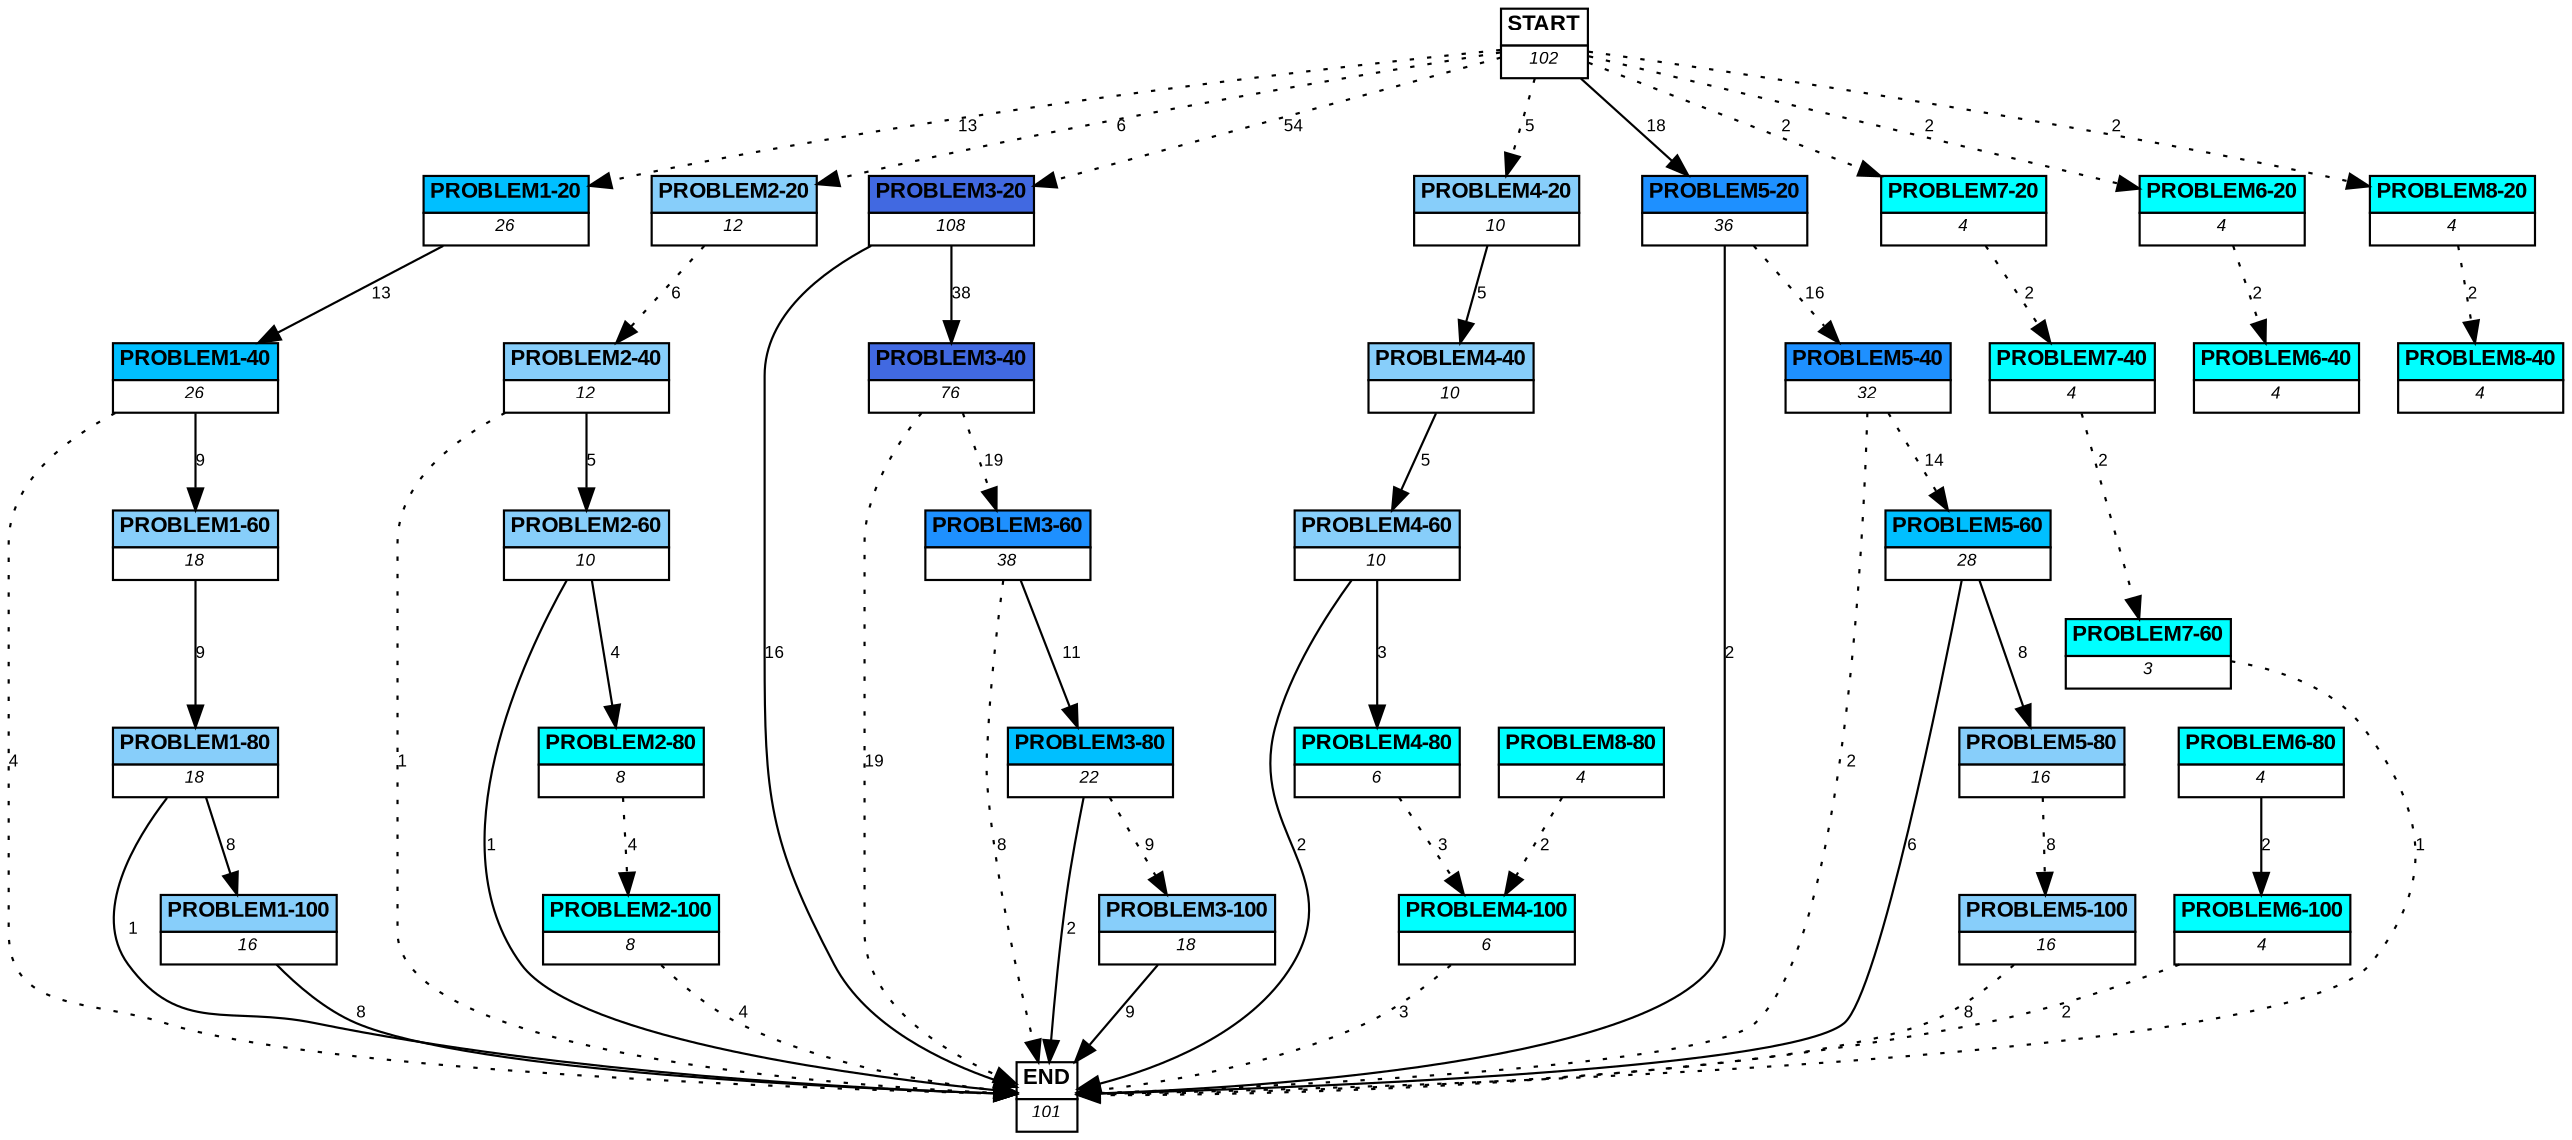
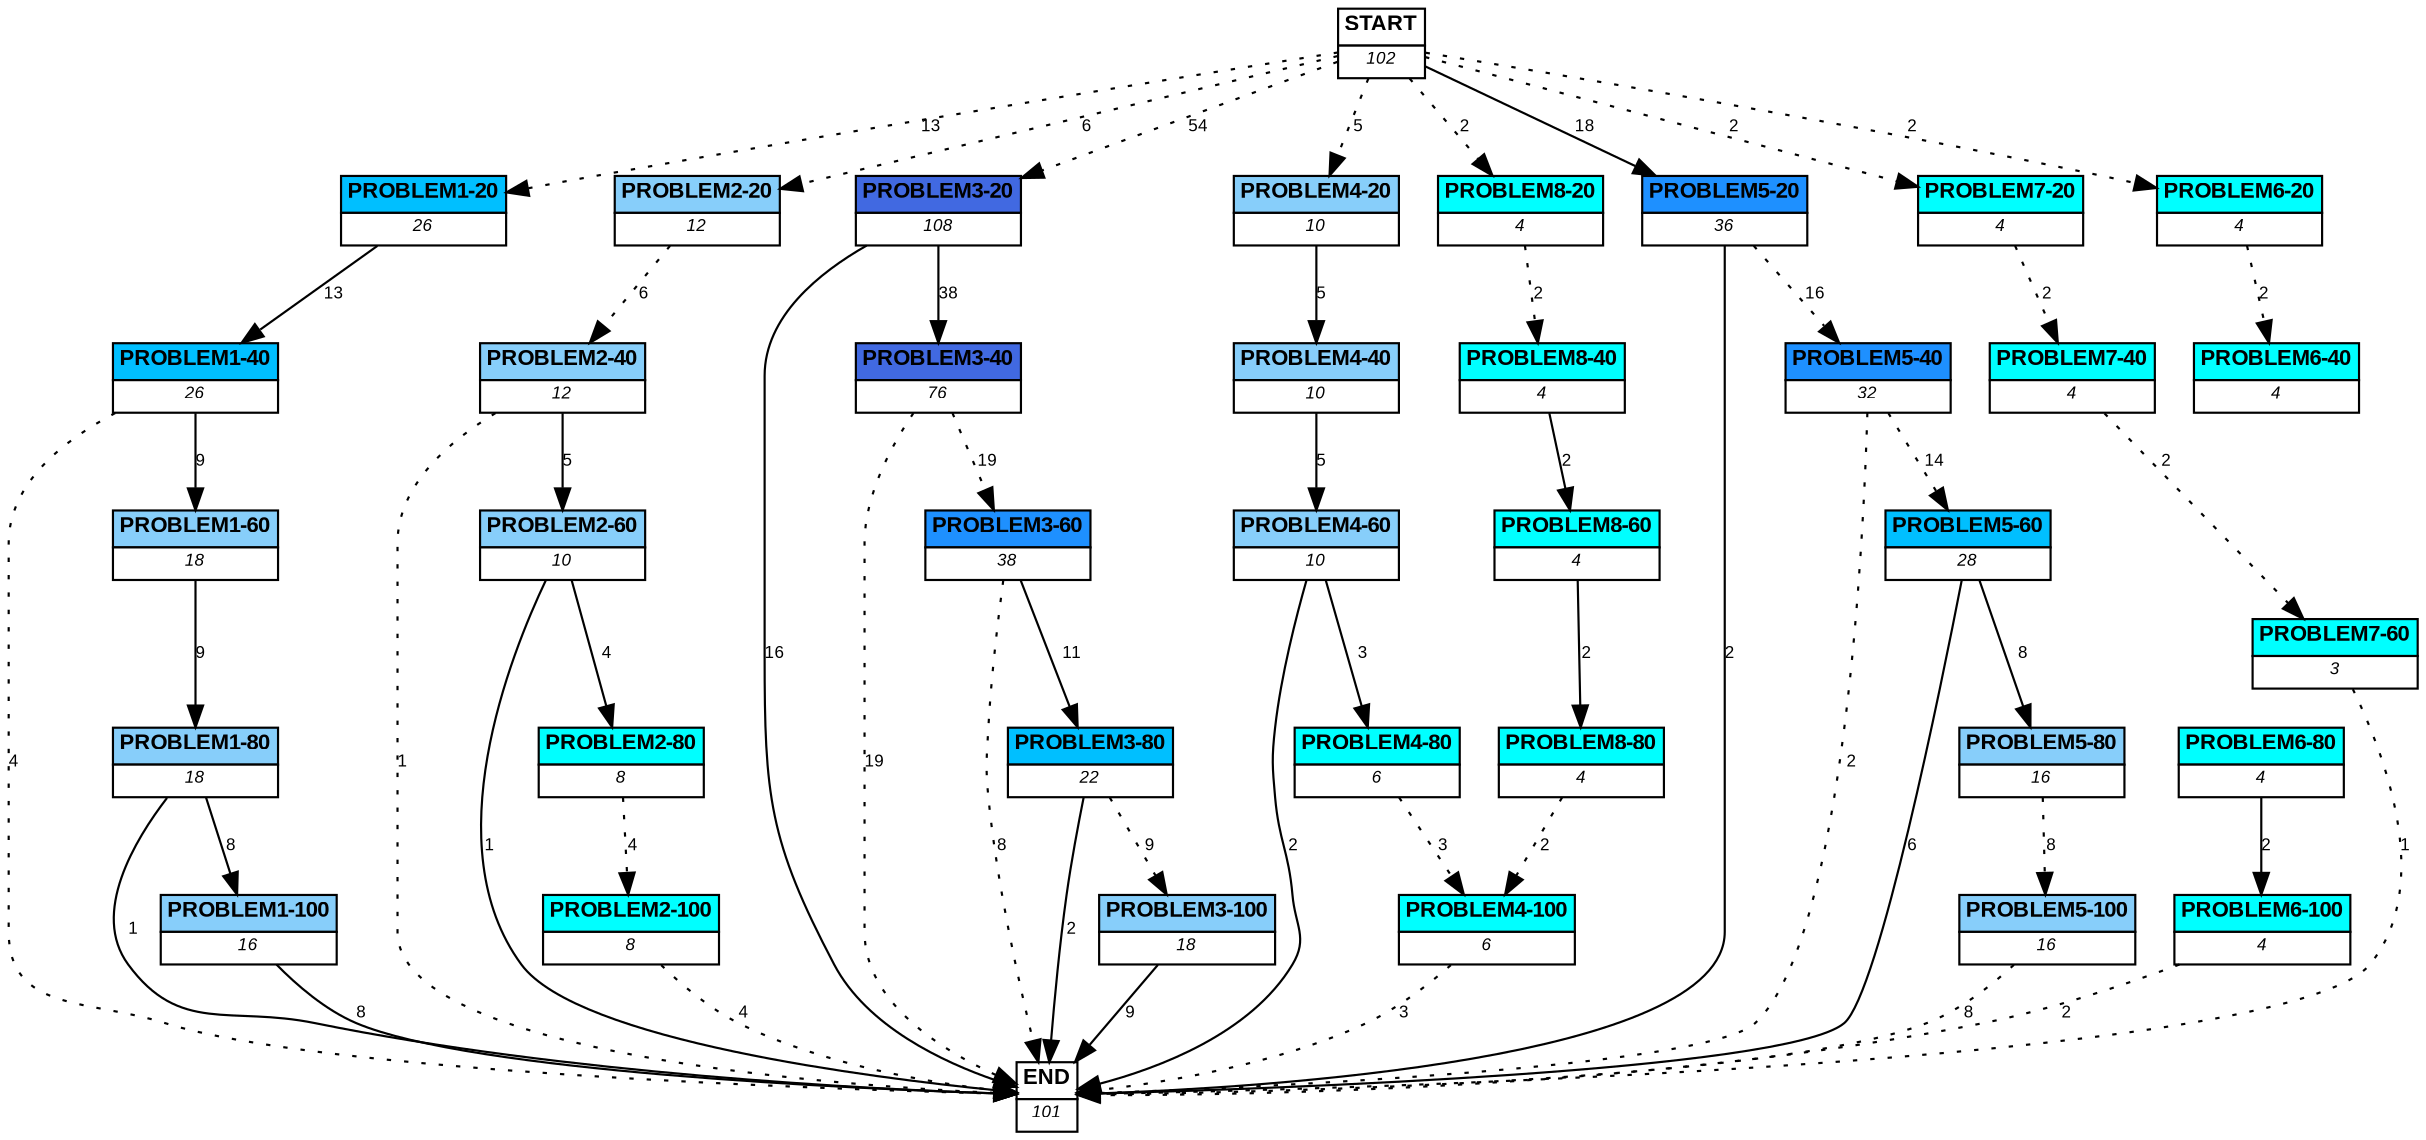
  digraph {
    node [shape=plain]
    edge [fontname=Arial fontsize=8 labelfloat=false style=dotted]
    n1 [label=<<table border="0" cellborder="1" cellspacing="0"><tr><td bgcolor="deepskyblue"><FONT face="Arial" POINT-SIZE="10"><b>PROBLEM1-20</b></FONT></td></tr><tr><td bgcolor="white"><FONT face="Arial" POINT-SIZE="8"><i>26</i></FONT></td></tr></table>>]
    n2 [label=<<table border="0" cellborder="1" cellspacing="0"><tr><td bgcolor="deepskyblue"><FONT face="Arial" POINT-SIZE="10"><b>PROBLEM1-40</b></FONT></td></tr><tr><td bgcolor="white"><FONT face="Arial" POINT-SIZE="8"><i>26</i></FONT></td></tr></table>>]
    n3 [label=<<table border="0" cellborder="1" cellspacing="0"><tr><td bgcolor="lightskyblue"><FONT face="Arial" POINT-SIZE="10"><b>PROBLEM1-60</b></FONT></td></tr><tr><td bgcolor="white"><FONT face="Arial" POINT-SIZE="8"><i>18</i></FONT></td></tr></table>>]
    n4 [label=<<table border="0" cellborder="1" cellspacing="0"><tr><td bgcolor="white"><FONT face="Arial" POINT-SIZE="10"><b>END</b></FONT></td></tr><tr><td bgcolor="white"><FONT face="Arial" POINT-SIZE="8"><i>101</i></FONT></td></tr></table>>]
    n5 [label=<<table border="0" cellborder="1" cellspacing="0"><tr><td bgcolor="lightskyblue"><FONT face="Arial" POINT-SIZE="10"><b>PROBLEM1-80</b></FONT></td></tr><tr><td bgcolor="white"><FONT face="Arial" POINT-SIZE="8"><i>18</i></FONT></td></tr></table>>]
    n6 [label=<<table border="0" cellborder="1" cellspacing="0"><tr><td bgcolor="lightskyblue"><FONT face="Arial" POINT-SIZE="10"><b>PROBLEM1-100</b></FONT></td></tr><tr><td bgcolor="white"><FONT face="Arial" POINT-SIZE="8"><i>16</i></FONT></td></tr></table>>]
    n7 [label=<<table border="0" cellborder="1" cellspacing="0"><tr><td bgcolor="lightskyblue"><FONT face="Arial" POINT-SIZE="10"><b>PROBLEM2-20</b></FONT></td></tr><tr><td bgcolor="white"><FONT face="Arial" POINT-SIZE="8"><i>12</i></FONT></td></tr></table>>]
    n8 [label=<<table border="0" cellborder="1" cellspacing="0"><tr><td bgcolor="lightskyblue"><FONT face="Arial" POINT-SIZE="10"><b>PROBLEM2-40</b></FONT></td></tr><tr><td bgcolor="white"><FONT face="Arial" POINT-SIZE="8"><i>12</i></FONT></td></tr></table>>]
    n9 [label=<<table border="0" cellborder="1" cellspacing="0"><tr><td bgcolor="lightskyblue"><FONT face="Arial" POINT-SIZE="10"><b>PROBLEM2-60</b></FONT></td></tr><tr><td bgcolor="white"><FONT face="Arial" POINT-SIZE="8"><i>10</i></FONT></td></tr></table>>]
    n10 [label=<<table border="0" cellborder="1" cellspacing="0"><tr><td bgcolor="aqua"><FONT face="Arial" POINT-SIZE="10"><b>PROBLEM2-80</b></FONT></td></tr><tr><td bgcolor="white"><FONT face="Arial" POINT-SIZE="8"><i>8</i></FONT></td></tr></table>>]
    n11 [label=<<table border="0" cellborder="1" cellspacing="0"><tr><td bgcolor="aqua"><FONT face="Arial" POINT-SIZE="10"><b>PROBLEM2-100</b></FONT></td></tr><tr><td bgcolor="white"><FONT face="Arial" POINT-SIZE="8"><i>8</i></FONT></td></tr></table>>]
    n12 [label=<<table border="0" cellborder="1" cellspacing="0"><tr><td bgcolor="royalblue"><FONT face="Arial" POINT-SIZE="10"><b>PROBLEM3-20</b></FONT></td></tr><tr><td bgcolor="white"><FONT face="Arial" POINT-SIZE="8"><i>108</i></FONT></td></tr></table>>]
    n13 [label=<<table border="0" cellborder="1" cellspacing="0"><tr><td bgcolor="royalblue"><FONT face="Arial" POINT-SIZE="10"><b>PROBLEM3-40</b></FONT></td></tr><tr><td bgcolor="white"><FONT face="Arial" POINT-SIZE="8"><i>76</i></FONT></td></tr></table>>]
    n14 [label=<<table border="0" cellborder="1" cellspacing="0"><tr><td bgcolor="dodgerblue"><FONT face="Arial" POINT-SIZE="10"><b>PROBLEM3-60</b></FONT></td></tr><tr><td bgcolor="white"><FONT face="Arial" POINT-SIZE="8"><i>38</i></FONT></td></tr></table>>]
    n15 [label=<<table border="0" cellborder="1" cellspacing="0"><tr><td bgcolor="deepskyblue"><FONT face="Arial" POINT-SIZE="10"><b>PROBLEM3-80</b></FONT></td></tr><tr><td bgcolor="white"><FONT face="Arial" POINT-SIZE="8"><i>22</i></FONT></td></tr></table>>]
    n16 [label=<<table border="0" cellborder="1" cellspacing="0"><tr><td bgcolor="lightskyblue"><FONT face="Arial" POINT-SIZE="10"><b>PROBLEM3-100</b></FONT></td></tr><tr><td bgcolor="white"><FONT face="Arial" POINT-SIZE="8"><i>18</i></FONT></td></tr></table>>]
    n17 [label=<<table border="0" cellborder="1" cellspacing="0"><tr><td bgcolor="lightskyblue"><FONT face="Arial" POINT-SIZE="10"><b>PROBLEM4-20</b></FONT></td></tr><tr><td bgcolor="white"><FONT face="Arial" POINT-SIZE="8"><i>10</i></FONT></td></tr></table>>]
    n18 [label=<<table border="0" cellborder="1" cellspacing="0"><tr><td bgcolor="lightskyblue"><FONT face="Arial" POINT-SIZE="10"><b>PROBLEM4-40</b></FONT></td></tr><tr><td bgcolor="white"><FONT face="Arial" POINT-SIZE="8"><i>10</i></FONT></td></tr></table>>]
    n19 [label=<<table border="0" cellborder="1" cellspacing="0"><tr><td bgcolor="lightskyblue"><FONT face="Arial" POINT-SIZE="10"><b>PROBLEM4-60</b></FONT></td></tr><tr><td bgcolor="white"><FONT face="Arial" POINT-SIZE="8"><i>10</i></FONT></td></tr></table>>]
    n20 [label=<<table border="0" cellborder="1" cellspacing="0"><tr><td bgcolor="aqua"><FONT face="Arial" POINT-SIZE="10"><b>PROBLEM4-80</b></FONT></td></tr><tr><td bgcolor="white"><FONT face="Arial" POINT-SIZE="8"><i>6</i></FONT></td></tr></table>>]
    n21 [label=<<table border="0" cellborder="1" cellspacing="0"><tr><td bgcolor="aqua"><FONT face="Arial" POINT-SIZE="10"><b>PROBLEM4-100</b></FONT></td></tr><tr><td bgcolor="white"><FONT face="Arial" POINT-SIZE="8"><i>6</i></FONT></td></tr></table>>]
    n22 [label=<<table border="0" cellborder="1" cellspacing="0"><tr><td bgcolor="dodgerblue"><FONT face="Arial" POINT-SIZE="10"><b>PROBLEM5-20</b></FONT></td></tr><tr><td bgcolor="white"><FONT face="Arial" POINT-SIZE="8"><i>36</i></FONT></td></tr></table>>]
    n23 [label=<<table border="0" cellborder="1" cellspacing="0"><tr><td bgcolor="dodgerblue"><FONT face="Arial" POINT-SIZE="10"><b>PROBLEM5-40</b></FONT></td></tr><tr><td bgcolor="white"><FONT face="Arial" POINT-SIZE="8"><i>32</i></FONT></td></tr></table>>]
    n24 [label=<<table border="0" cellborder="1" cellspacing="0"><tr><td bgcolor="deepskyblue"><FONT face="Arial" POINT-SIZE="10"><b>PROBLEM5-60</b></FONT></td></tr><tr><td bgcolor="white"><FONT face="Arial" POINT-SIZE="8"><i>28</i></FONT></td></tr></table>>]
    n25 [label=<<table border="0" cellborder="1" cellspacing="0"><tr><td bgcolor="lightskyblue"><FONT face="Arial" POINT-SIZE="10"><b>PROBLEM5-80</b></FONT></td></tr><tr><td bgcolor="white"><FONT face="Arial" POINT-SIZE="8"><i>16</i></FONT></td></tr></table>>]
    n26 [label=<<table border="0" cellborder="1" cellspacing="0"><tr><td bgcolor="lightskyblue"><FONT face="Arial" POINT-SIZE="10"><b>PROBLEM5-100</b></FONT></td></tr><tr><td bgcolor="white"><FONT face="Arial" POINT-SIZE="8"><i>16</i></FONT></td></tr></table>>]
    n27 [label=<<table border="0" cellborder="1" cellspacing="0"><tr><td bgcolor="aqua"><FONT face="Arial" POINT-SIZE="10"><b>PROBLEM6-20</b></FONT></td></tr><tr><td bgcolor="white"><FONT face="Arial" POINT-SIZE="8"><i>4</i></FONT></td></tr></table>>]
    n28 [label=<<table border="0" cellborder="1" cellspacing="0"><tr><td bgcolor="aqua"><FONT face="Arial" POINT-SIZE="10"><b>PROBLEM6-40</b></FONT></td></tr><tr><td bgcolor="white"><FONT face="Arial" POINT-SIZE="8"><i>4</i></FONT></td></tr></table>>]
    n29 [label=<<table border="0" cellborder="1" cellspacing="0"><tr><td bgcolor="aqua"><FONT face="Arial" POINT-SIZE="10"><b>PROBLEM6-80</b></FONT></td></tr><tr><td bgcolor="white"><FONT face="Arial" POINT-SIZE="8"><i>4</i></FONT></td></tr></table>>]
    n30 [label=<<table border="0" cellborder="1" cellspacing="0"><tr><td bgcolor="aqua"><FONT face="Arial" POINT-SIZE="10"><b>PROBLEM6-100</b></FONT></td></tr><tr><td bgcolor="white"><FONT face="Arial" POINT-SIZE="8"><i>4</i></FONT></td></tr></table>>]
    n31 [label=<<table border="0" cellborder="1" cellspacing="0"><tr><td bgcolor="aqua"><FONT face="Arial" POINT-SIZE="10"><b>PROBLEM7-20</b></FONT></td></tr><tr><td bgcolor="white"><FONT face="Arial" POINT-SIZE="8"><i>4</i></FONT></td></tr></table>>]
    n32 [label=<<table border="0" cellborder="1" cellspacing="0"><tr><td bgcolor="aqua"><FONT face="Arial" POINT-SIZE="10"><b>PROBLEM7-40</b></FONT></td></tr><tr><td bgcolor="white"><FONT face="Arial" POINT-SIZE="8"><i>4</i></FONT></td></tr></table>>]
    n33 [label=<<table border="0" cellborder="1" cellspacing="0"><tr><td bgcolor="aqua"><FONT face="Arial" POINT-SIZE="10"><b>PROBLEM7-60</b></FONT></td></tr><tr><td bgcolor="white"><FONT face="Arial" POINT-SIZE="8"><i>3</i></FONT></td></tr></table>>]
    n34 [label=<<table border="0" cellborder="1" cellspacing="0"><tr><td bgcolor="aqua"><FONT face="Arial" POINT-SIZE="10"><b>PROBLEM8-20</b></FONT></td></tr><tr><td bgcolor="white"><FONT face="Arial" POINT-SIZE="8"><i>4</i></FONT></td></tr></table>>]
    n35 [label=<<table border="0" cellborder="1" cellspacing="0"><tr><td bgcolor="aqua"><FONT face="Arial" POINT-SIZE="10"><b>PROBLEM8-40</b></FONT></td></tr><tr><td bgcolor="white"><FONT face="Arial" POINT-SIZE="8"><i>4</i></FONT></td></tr></table>>]
+   n36 [label=<<table border="0" cellborder="1" cellspacing="0"><tr><td bgcolor="aqua"><FONT face="Arial" POINT-SIZE="10"><b>PROBLEM8-60</b></FONT></td></tr><tr><td bgcolor="white"><FONT face="Arial" POINT-SIZE="8"><i>4</i></FONT></td></tr></table>>]
    n37 [label=<<table border="0" cellborder="1" cellspacing="0"><tr><td bgcolor="aqua"><FONT face="Arial" POINT-SIZE="10"><b>PROBLEM8-80</b></FONT></td></tr><tr><td bgcolor="white"><FONT face="Arial" POINT-SIZE="8"><i>4</i></FONT></td></tr></table>>]
    n38 [label=<<table border="0" cellborder="1" cellspacing="0"><tr><td bgcolor="white"><FONT face="Arial" POINT-SIZE="10"><b>START</b></FONT></td></tr><tr><td bgcolor="white"><FONT face="Arial" POINT-SIZE="8"><i>102</i></FONT></td></tr></table>>]
    n1 -> n2 [label=13 style=solid]
    n2 -> n3 [label=9 style=solid]
    n2 -> n4 [label=4]
    n3 -> n5 [label=9 style=solid]
    n5 -> n4 [label=1 style=solid]
    n5 -> n6 [label=8 style=solid]
    n6 -> n4 [label=8 style=solid]
    n7 -> n8 [label=6]
    n8 -> n4 [label=1]
    n8 -> n9 [label=5 style=solid]
    n9 -> n4 [label=1 style=solid]
    n9 -> n10 [label=4 style=solid]
    n10 -> n11 [label=4]
    n11 -> n4 [label=4]
    n12 -> n4 [label=16 style=solid]
    n12 -> n13 [label=38 style=solid]
    n13 -> n4 [label=19]
    n13 -> n14 [label=19]
    n14 -> n4 [label=8]
    n14 -> n15 [label=11 style=solid]
    n15 -> n4 [label=2 style=solid]
    n15 -> n16 [label=9]
    n16 -> n4 [label=9 style=solid]
    n17 -> n18 [label=5 style=solid]
    n18 -> n19 [label=5 style=solid]
    n19 -> n4 [label=2 style=solid]
    n19 -> n20 [label=3 style=solid]
    n20 -> n21 [label=3]
    n21 -> n4 [label=3]
    n22 -> n4 [label=2 style=solid]
    n22 -> n23 [label=16]
    n23 -> n4 [label=2]
    n23 -> n24 [label=14]
    n24 -> n4 [label=6 style=solid]
    n24 -> n25 [label=8 style=solid]
    n25 -> n26 [label=8]
    n26 -> n4 [label=8]
    n27 -> n28 [label=2]
    n29 -> n30 [label=2 style=solid]
    n30 -> n4 [label=2]
    n31 -> n32 [label=2]
    n32 -> n33 [label=2]
    n33 -> n4 [label=1]
    n34 -> n35 [label=2]
+   n35 -> n36 [label=2 style=solid]
+   n36 -> n37 [label=2 style=solid]
    n37 -> n21 [label=2]
    n38 -> n1 [label=13]
    n38 -> n7 [label=6]
    n38 -> n12 [label=54]
    n38 -> n17 [label=5]
    n38 -> n22 [label=18 style=solid]
    n38 -> n27 [label=2]
    n38 -> n31 [label=2]
    n38 -> n34 [label=2]
  }
